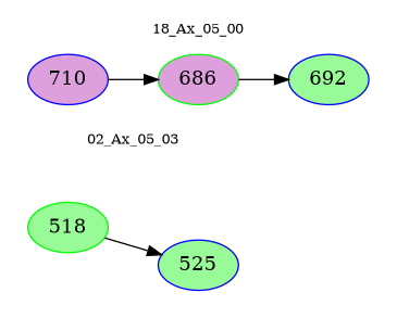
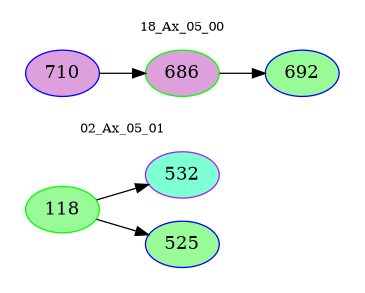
  digraph {
    rankdir=LR
    node [color=blue fillcolor=palegreen style=filled]
    edge [color=black]
-   n1 [color=green label=518]
+   n1 [color=green label=118]
    n2 [label=525]
+   n3 [color=purple fillcolor=aquamarine label=532]
    n4 [color=green fillcolor=plum label=686]
    n5 [label=692]
    n6 [fillcolor=plum label=710]
    subgraph cluster_1 {
      color=white
      fontsize=10
-     label="02_Ax_05_03"
+     label="02_Ax_05_01"
      n1
      n2
+     n3
    }
    subgraph cluster_2 {
      color=white
      fontsize=10
      label="18_Ax_05_00"
      n4
      n5
      n6
    }
    n1 -> n2
+   n1 -> n3
    n4 -> n5
    n6 -> n4
  }
